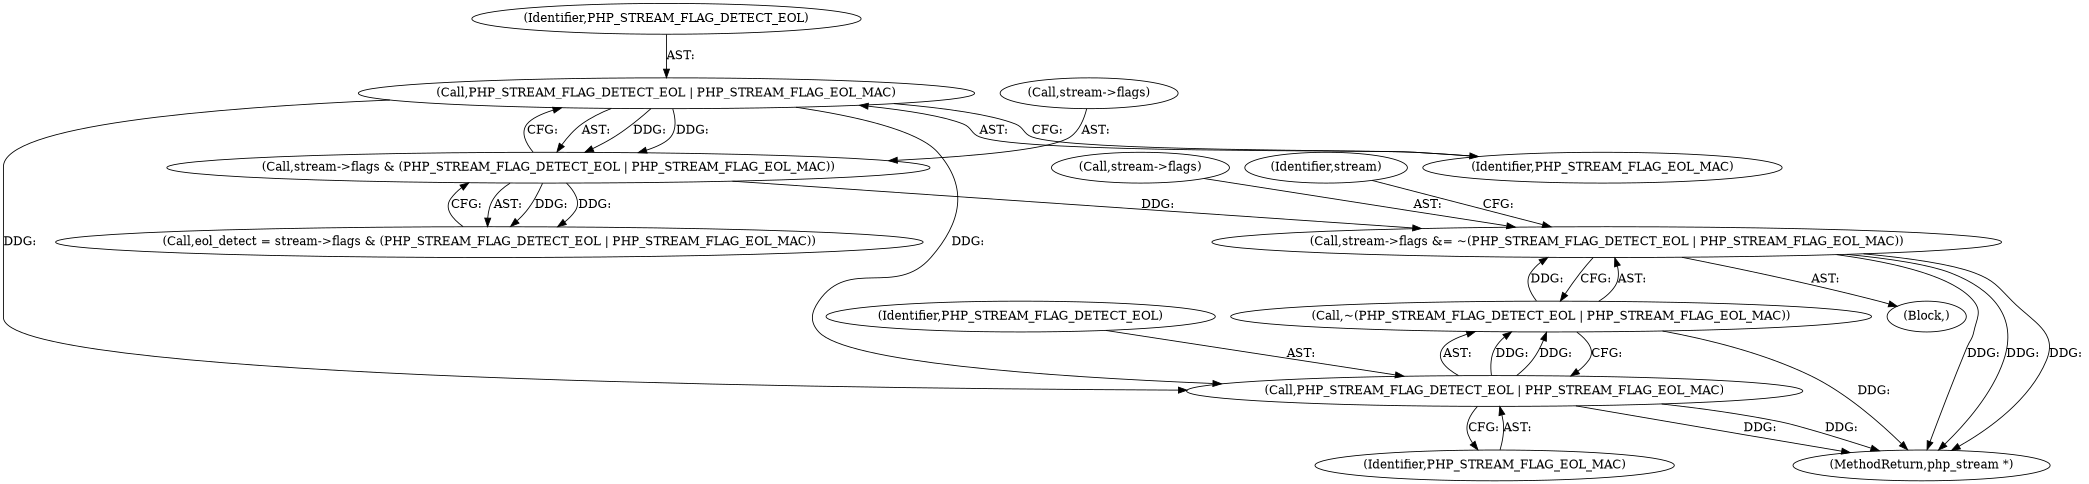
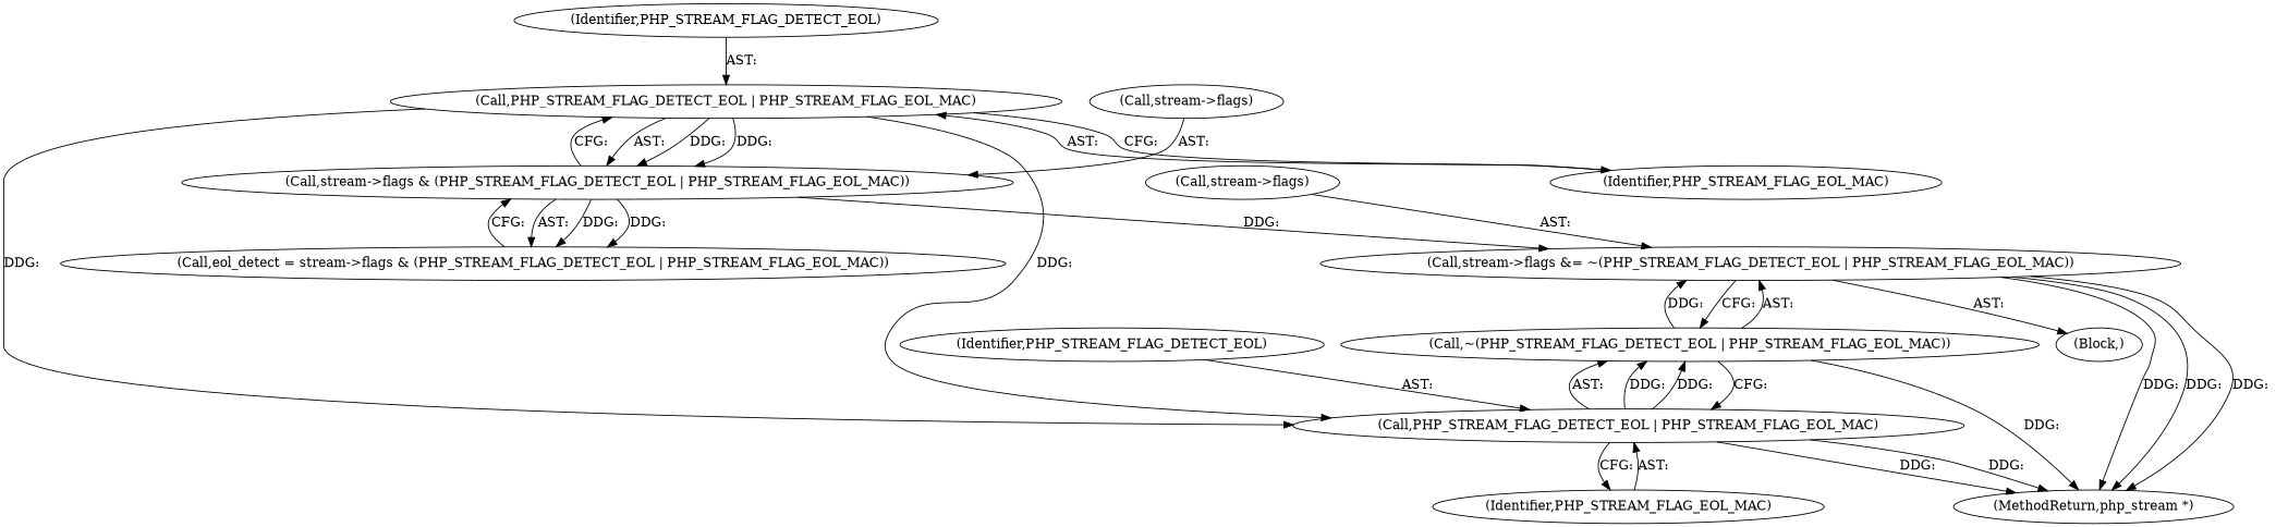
  digraph {
    n1 [label="(Call,stream->flags &= ~(PHP_STREAM_FLAG_DETECT_EOL | PHP_STREAM_FLAG_EOL_MAC))"]
    n2 [label="(Call,~(PHP_STREAM_FLAG_DETECT_EOL | PHP_STREAM_FLAG_EOL_MAC))"]
    n3 [label="(Block,)"]
    n4 [label="(MethodReturn,php_stream *)"]
    n5 [label="(Call,stream->flags & (PHP_STREAM_FLAG_DETECT_EOL | PHP_STREAM_FLAG_EOL_MAC))"]
    n6 [label="(Call,PHP_STREAM_FLAG_DETECT_EOL | PHP_STREAM_FLAG_EOL_MAC)"]
    n7 [label="(Call,eol_detect = stream->flags & (PHP_STREAM_FLAG_DETECT_EOL | PHP_STREAM_FLAG_EOL_MAC))"]
    n8 [label="(Call,PHP_STREAM_FLAG_DETECT_EOL | PHP_STREAM_FLAG_EOL_MAC)"]
    n9 [label="(Identifier,PHP_STREAM_FLAG_EOL_MAC)"]
    n10 [label="(Identifier,PHP_STREAM_FLAG_EOL_MAC)"]
    n11 [label="(Call,stream->flags)"]
-   n12 [label="(Identifier,stream)"]
    n13 [label="(Identifier,PHP_STREAM_FLAG_DETECT_EOL)"]
    n14 [label="(Call,stream->flags)"]
    n15 [label="(Identifier,PHP_STREAM_FLAG_DETECT_EOL)"]
    n1 -> n2 [label="CFG: "]
    n1 -> n3 [label="AST: "]
    n1 -> n4 [label="DDG: "]
    n1 -> n4 [label="DDG: "]
    n1 -> n4 [label="DDG: "]
    n2 -> n1 [label="AST: "]
    n2 -> n1 [label="DDG: "]
    n2 -> n4 [label="DDG: "]
    n2 -> n8 [label="CFG: "]
    n5 -> n1 [label="DDG: "]
    n5 -> n6 [label="CFG: "]
    n5 -> n7 [label="AST: "]
    n5 -> n7 [label="DDG: "]
    n5 -> n7 [label="DDG: "]
    n6 -> n5 [label="AST: "]
    n6 -> n5 [label="DDG: "]
    n6 -> n5 [label="DDG: "]
    n6 -> n8 [label="DDG: "]
    n6 -> n8 [label="DDG: "]
    n6 -> n9 [label="CFG: "]
    n7 -> n5 [label="CFG: "]
    n8 -> n2 [label="AST: "]
    n8 -> n2 [label="DDG: "]
    n8 -> n2 [label="DDG: "]
    n8 -> n4 [label="DDG: "]
    n8 -> n4 [label="DDG: "]
    n8 -> n10 [label="CFG: "]
    n9 -> n6 [label="AST: "]
    n10 -> n8 [label="AST: "]
    n11 -> n1 [label="AST: "]
-   n12 -> n1 [label="CFG: "]
    n13 -> n8 [label="AST: "]
    n14 -> n5 [label="AST: "]
    n15 -> n6 [label="AST: "]
  }
